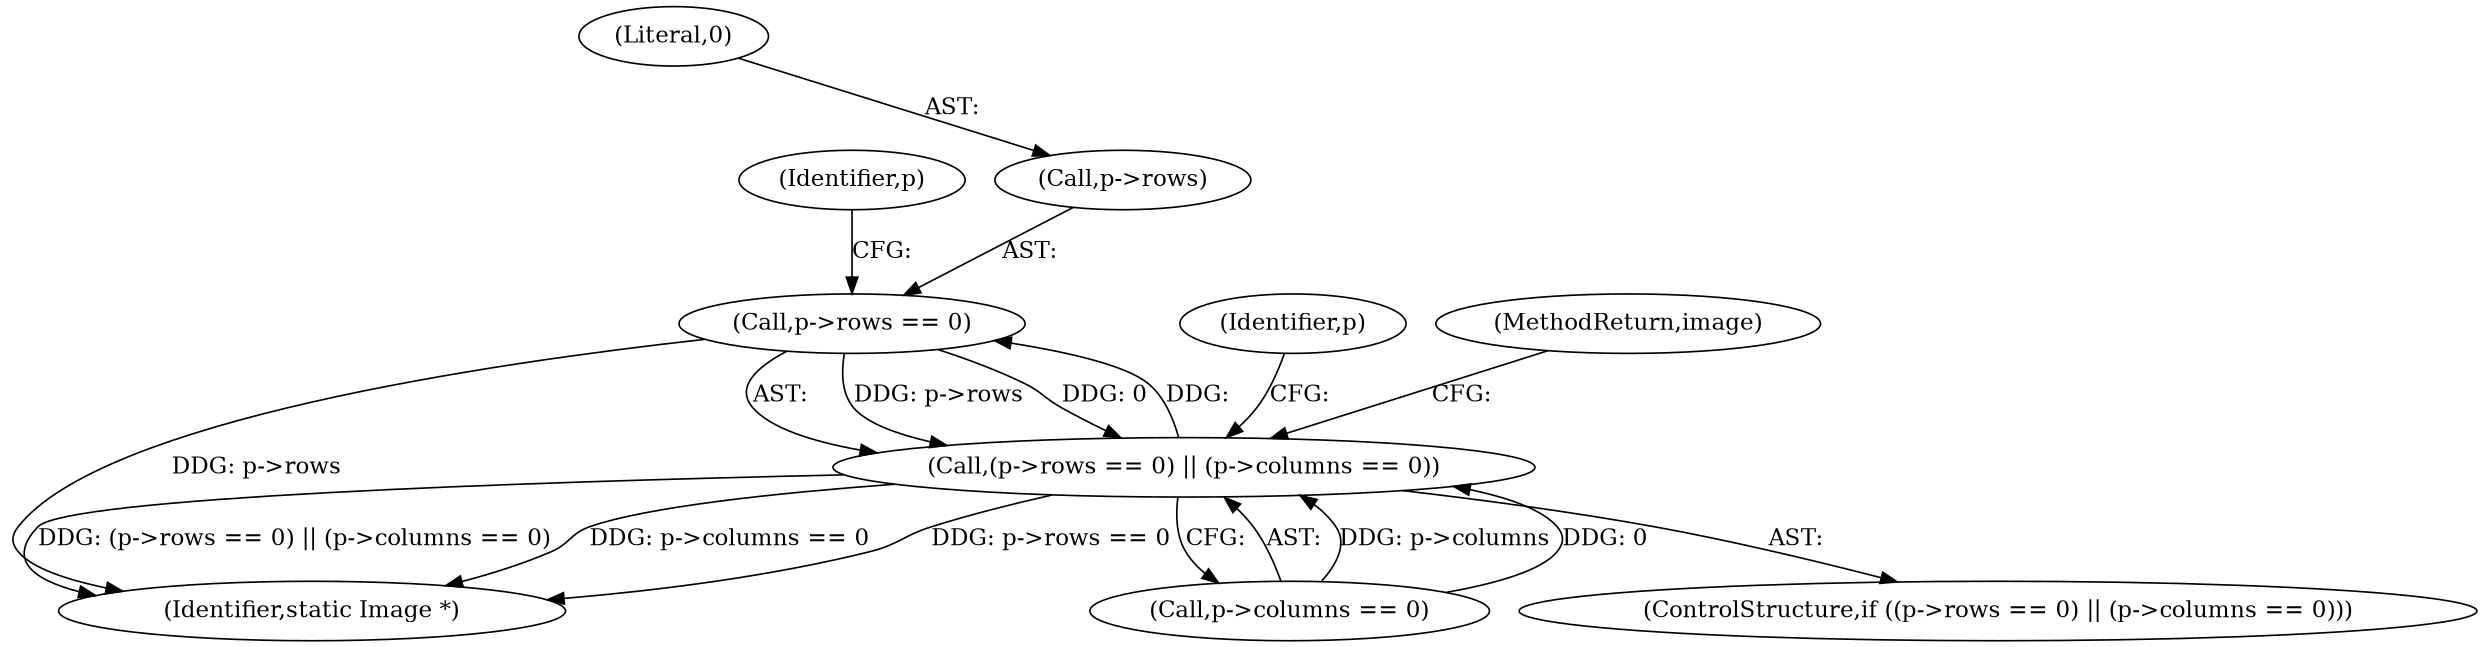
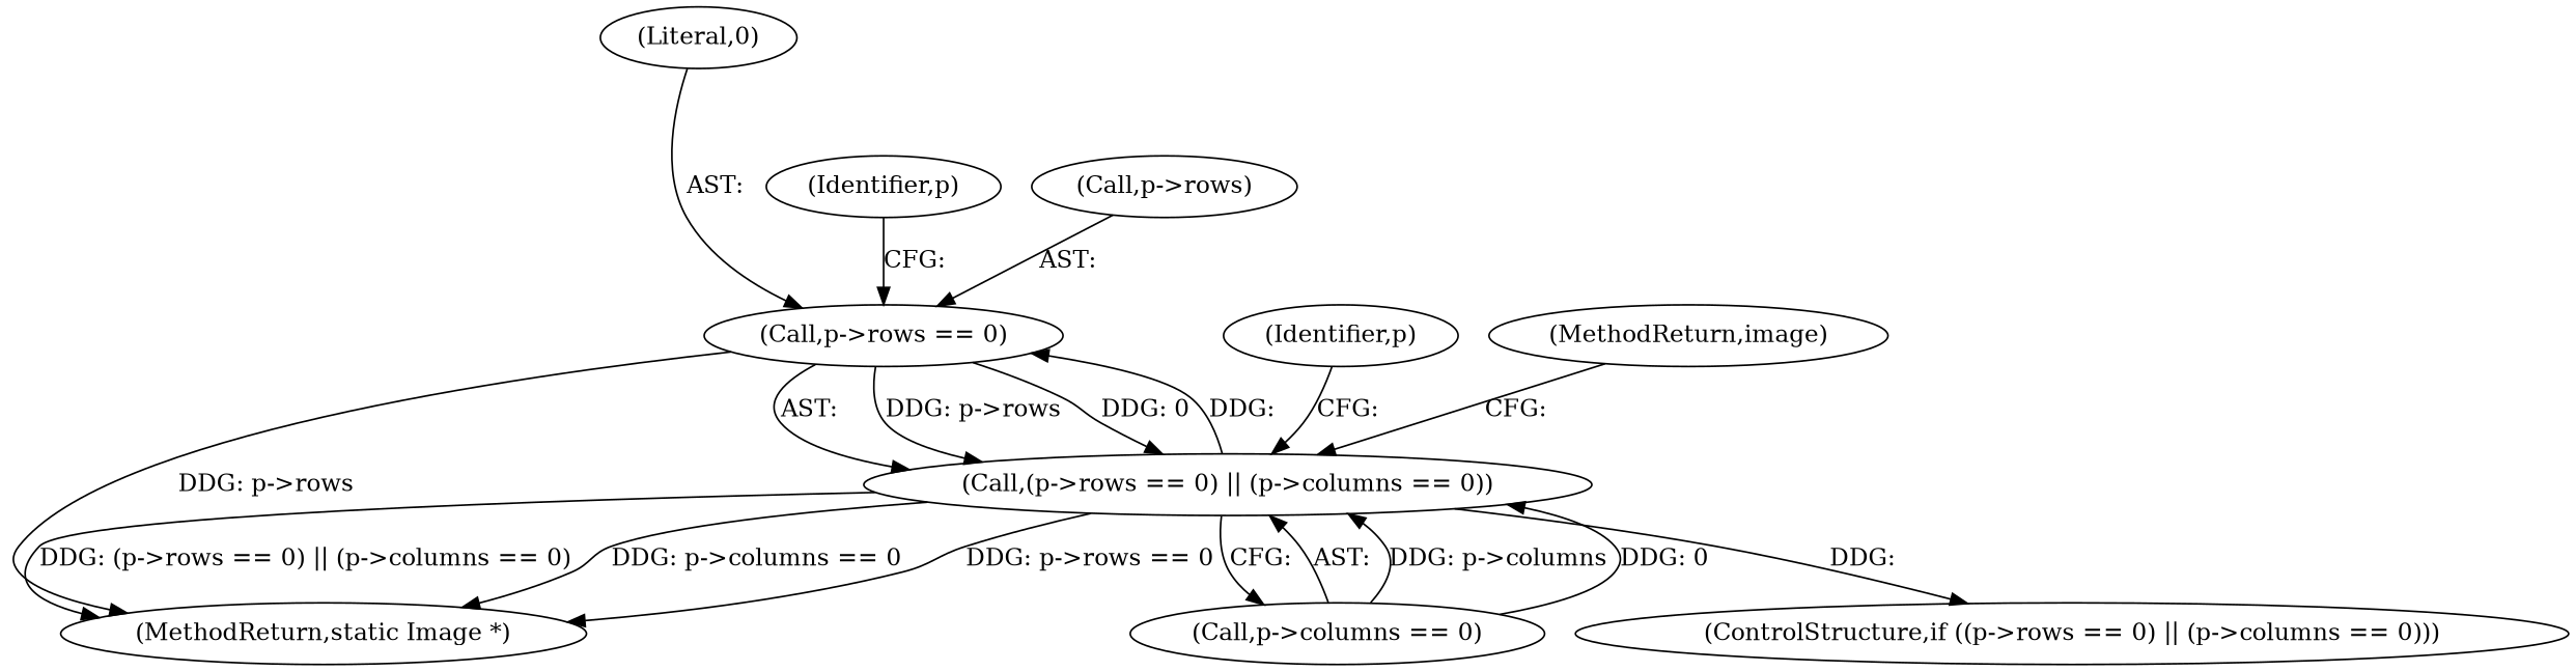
  digraph {
    n1 [label="(Call,p->rows == 0)"]
    n2 [label="(Call,(p->rows == 0) || (p->columns == 0))"]
-   n3 [label="(Identifier,static Image *)"]
+   n3 [label="(MethodReturn,static Image *)"]
    n4 [label="(Call,p->columns == 0)"]
    n5 [label="(ControlStructure,if ((p->rows == 0) || (p->columns == 0)))"]
    n6 [label="(Literal,0)"]
    n7 [label="(Identifier,p)"]
    n8 [label="(MethodReturn,image)"]
    n9 [label="(Identifier,p)"]
    n10 [label="(Call,p->rows)"]
    n1 -> n2 [label="AST: "]
    n1 -> n2 [label="DDG: p->rows"]
    n1 -> n2 [label="DDG: 0"]
    n1 -> n3 [label="DDG: p->rows"]
    n2 -> n1 [label="DDG: "]
    n2 -> n3 [label="DDG: (p->rows == 0) || (p->columns == 0)"]
    n2 -> n3 [label="DDG: p->columns == 0"]
    n2 -> n3 [label="DDG: p->rows == 0"]
    n2 -> n4 [label="CFG: "]
-   n2 -> n5 [label="AST: "]
+   n2 -> n5 [label="DDG: "]
    n4 -> n2 [label="AST: "]
    n4 -> n2 [label="DDG: p->columns"]
    n4 -> n2 [label="DDG: 0"]
-   n6 -> n10 [label="AST: "]
+   n6 -> n1 [label="AST: "]
    n7 -> n2 [label="CFG: "]
    n8 -> n2 [label="CFG: "]
    n9 -> n1 [label="CFG: "]
    n10 -> n1 [label="AST: "]
  }
